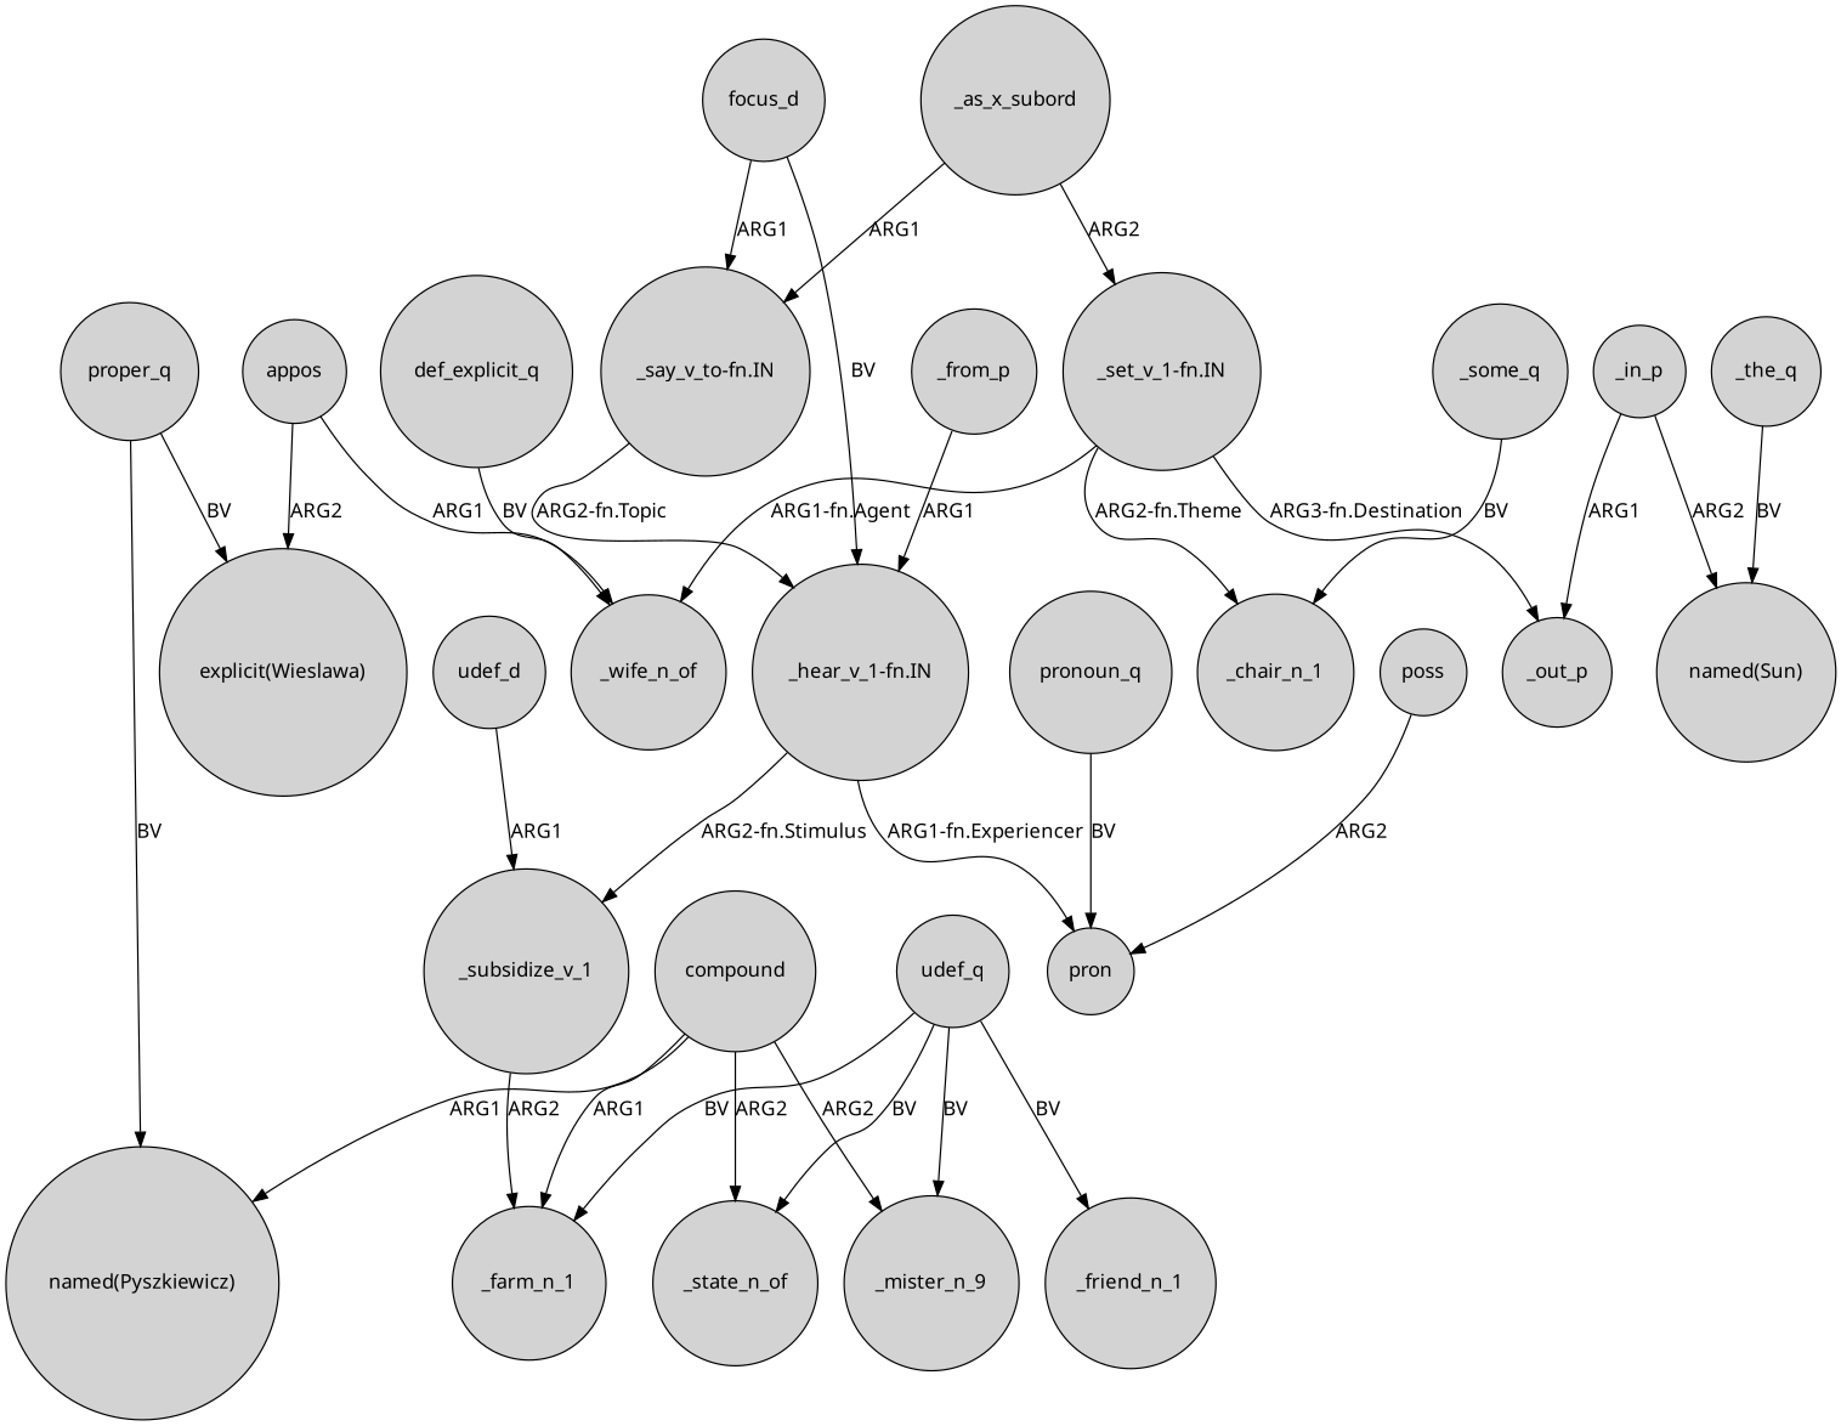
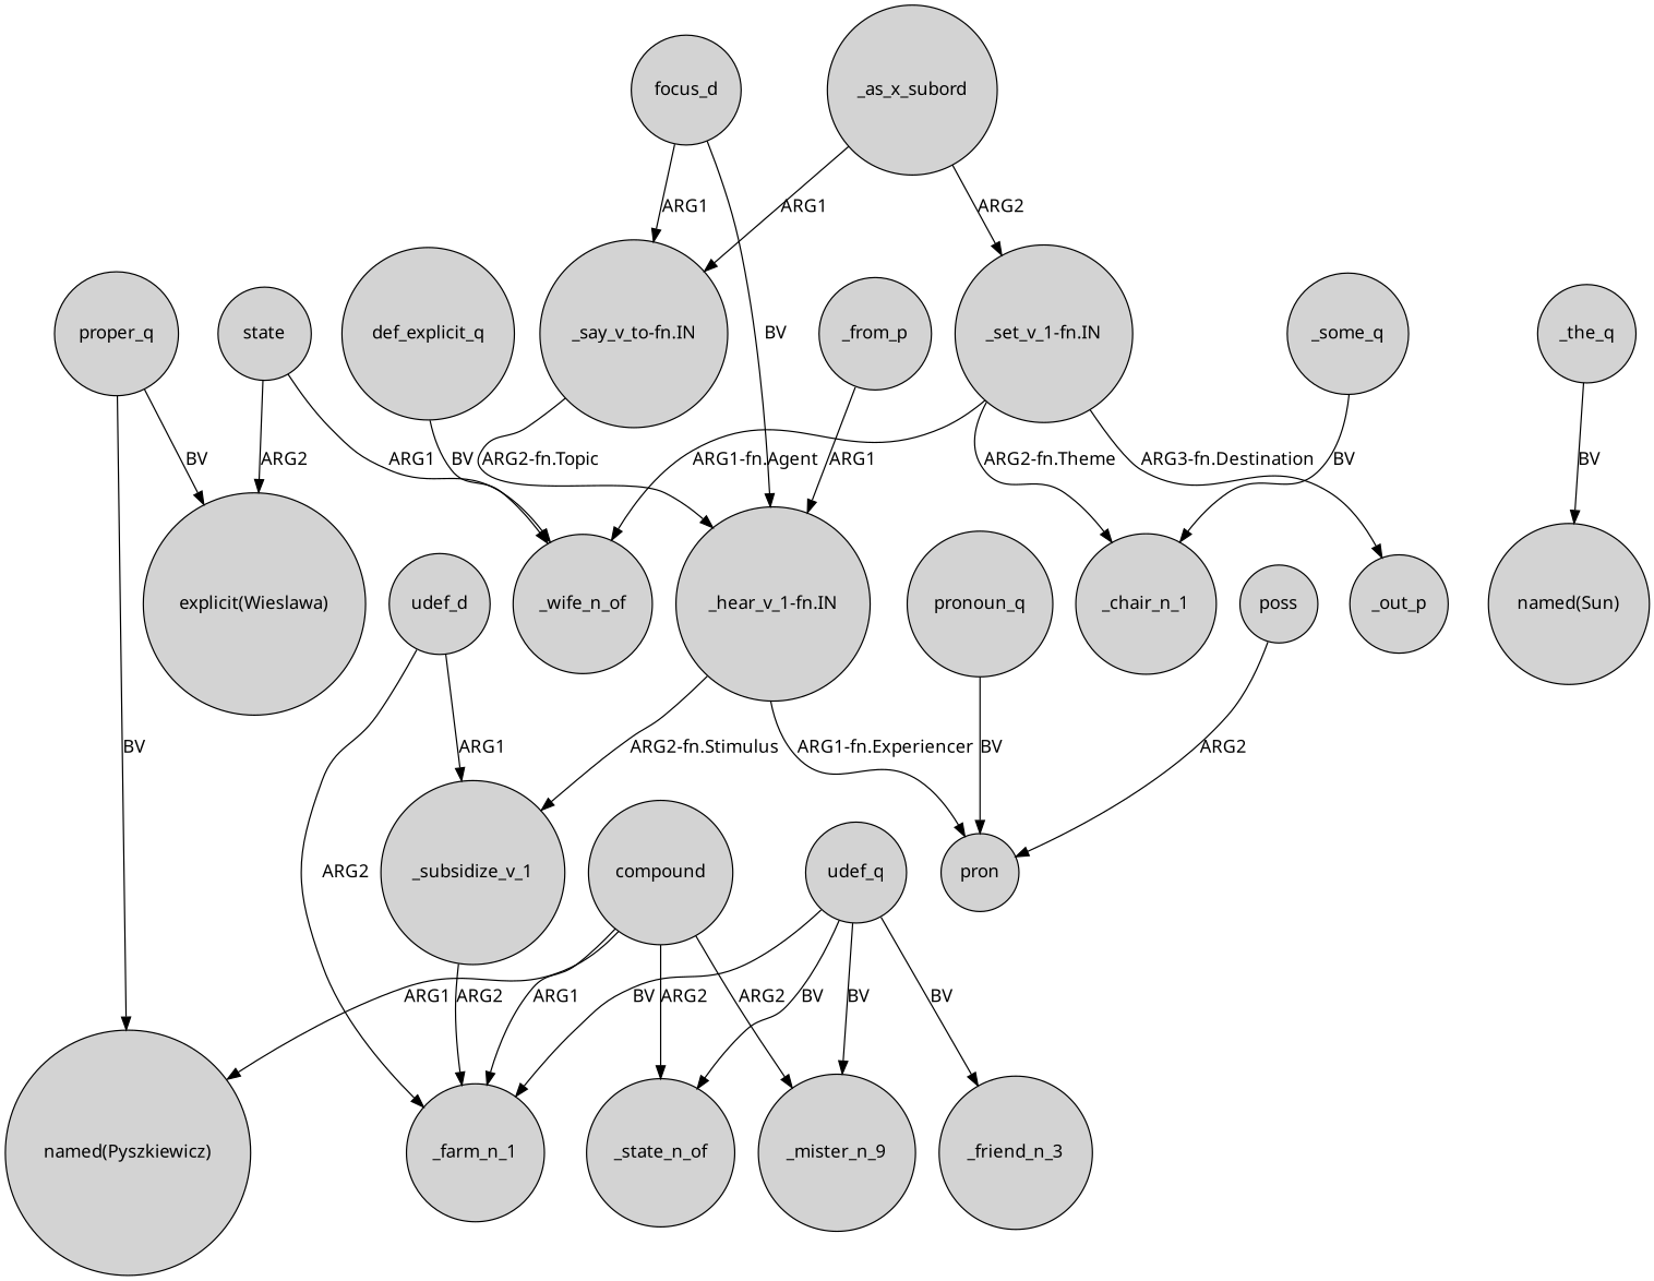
  digraph {
    fontname="Noto Sans"
    node [fontname="Noto Sans" shape=circle style=filled]
    edge [fontname="Noto Sans"]
    n1 [label="explicit(Wieslawa)"]
    proper_q
    "named(Pyszkiewicz)"
    _as_x_subord
    "_set_v_1-fn.IN"
    "_say_v_to-fn.IN"
    _out_p
    _chair_n_1
    _wife_n_of
    "_hear_v_1-fn.IN"
    poss
    pron
    def_explicit_q
    n14 [label=udef_d]
    _subsidize_v_1
    _farm_n_1
    compound
    n18 [label=_mister_n_9]
    _state_n_of
    udef_q
-   _friend_n_1
+   _friend_n_1 [label=_friend_n_3]
    focus_d
    pronoun_q
    _the_q
    "named(Sun)"
    _from_p
-   appos
-   _in_p
+   appos [label=state]
    _some_q
    proper_q -> n1 [label=BV]
    proper_q -> "named(Pyszkiewicz)" [label=BV]
    _as_x_subord -> "_set_v_1-fn.IN" [label=ARG2]
    _as_x_subord -> "_say_v_to-fn.IN" [label=ARG1]
    "_set_v_1-fn.IN" -> _out_p [label="ARG3-fn.Destination"]
    "_set_v_1-fn.IN" -> _chair_n_1 [label="ARG2-fn.Theme"]
    "_set_v_1-fn.IN" -> _wife_n_of [label="ARG1-fn.Agent"]
    "_say_v_to-fn.IN" -> "_hear_v_1-fn.IN" [label="ARG2-fn.Topic"]
    "_hear_v_1-fn.IN" -> pron [label="ARG1-fn.Experiencer"]
    "_hear_v_1-fn.IN" -> _subsidize_v_1 [label="ARG2-fn.Stimulus"]
    poss -> pron [label=ARG2]
    def_explicit_q -> _wife_n_of [label=BV]
    n14 -> _subsidize_v_1 [label=ARG1]
+   n14 -> _farm_n_1 [label=ARG2]
    _subsidize_v_1 -> _farm_n_1 [label=ARG2]
    compound -> "named(Pyszkiewicz)" [label=ARG1]
    compound -> _farm_n_1 [label=ARG1]
    compound -> n18 [label=ARG2]
    compound -> _state_n_of [label=ARG2]
    udef_q -> _farm_n_1 [label=BV]
    udef_q -> n18 [label=BV]
    udef_q -> _state_n_of [label=BV]
    udef_q -> _friend_n_1 [label=BV]
    focus_d -> "_say_v_to-fn.IN" [label=ARG1]
    focus_d -> "_hear_v_1-fn.IN" [label=BV]
    pronoun_q -> pron [label=BV]
    _the_q -> "named(Sun)" [label=BV]
    _from_p -> "_hear_v_1-fn.IN" [label=ARG1]
    appos -> n1 [label=ARG2]
    appos -> _wife_n_of [label=ARG1]
-   _in_p -> _out_p [label=ARG1]
-   _in_p -> "named(Sun)" [label=ARG2]
    _some_q -> _chair_n_1 [label=BV]
  }
